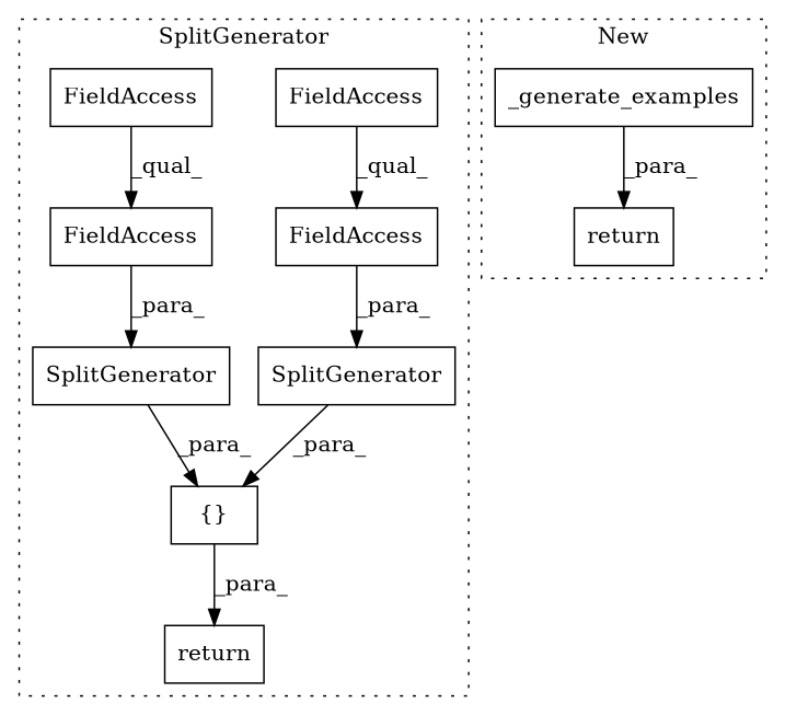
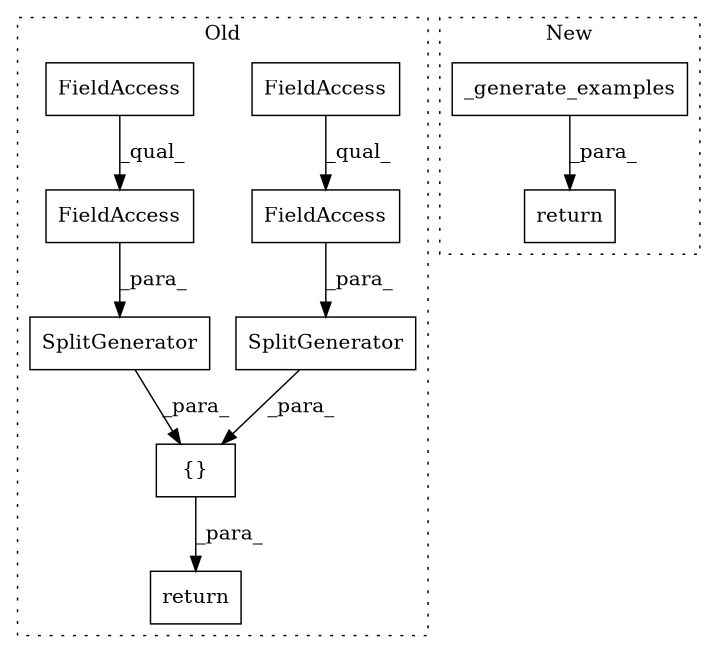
  digraph {
    node [a=22 l=7 s=6389 shape=box]
    n1 [a=41 label=return s=6350]
    n2 [a=4 l="1,1" label="{}" s="6366,6506"]
    n3 [a=32 l="15,1" label=SplitGenerator s="6374,6434"]
    n4 [l=18 label=FieldAccess]
    n5 [l=12 label=FieldAccess]
    n6 [a=32 l="15,1" label=SplitGenerator s="6443,6505"]
    n7 [l=17 label=FieldAccess s=6458]
    n8 [l=12 label=FieldAccess s=6458]
    n9 [a=32 l="19,1" label=_generate_examples s="6387,6418"]
    n10 [a=41 label=return s=6318]
    subgraph cluster_1 {
-     label=SplitGenerator
+     label=Old
      style=dotted
      n1
      n2
      n3
      n4
      n5
      n6
      n7
      n8
    }
    subgraph cluster_2 {
      label=New
      style=dotted
      n9
      n10
    }
    n2 -> n1 [label=_para_]
    n3 -> n2 [label=_para_]
    n4 -> n3 [label=_para_]
    n5 -> n4 [label=_qual_]
    n6 -> n2 [label=_para_]
    n7 -> n6 [label=_para_]
    n8 -> n7 [label=_qual_]
    n9 -> n10 [label=_para_]
  }
